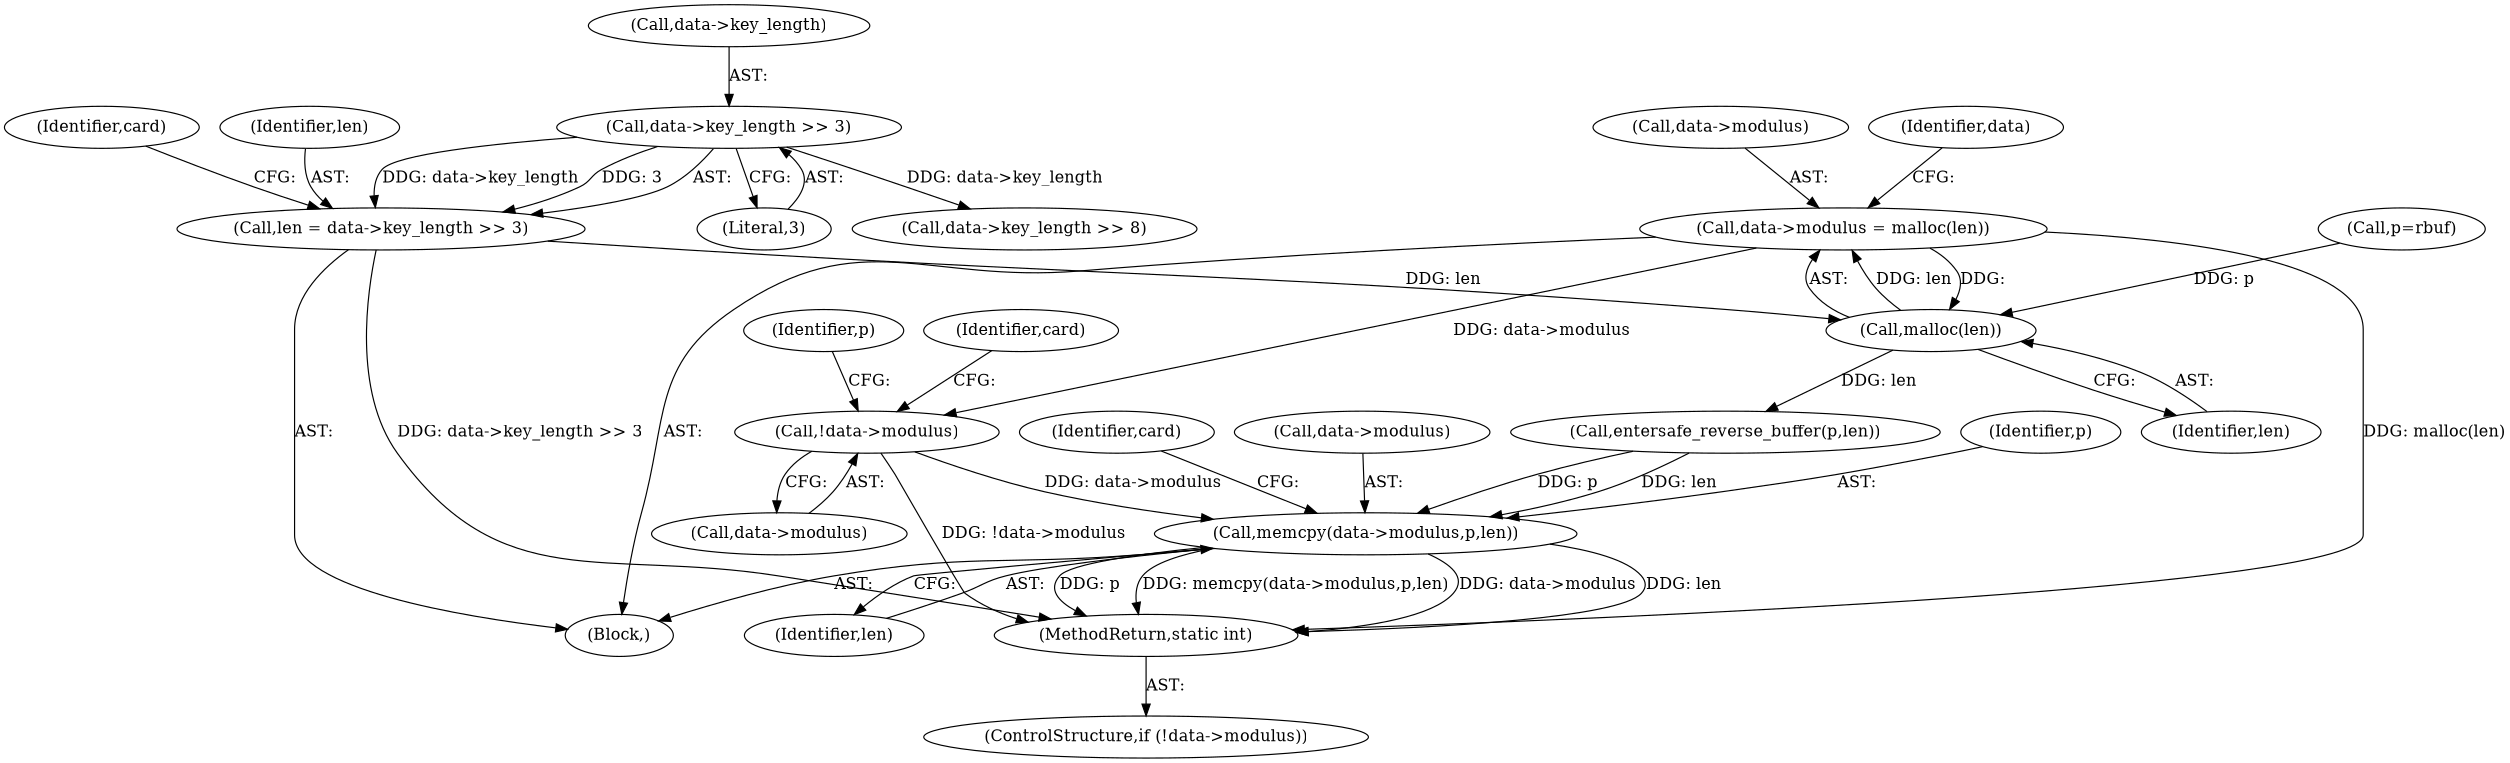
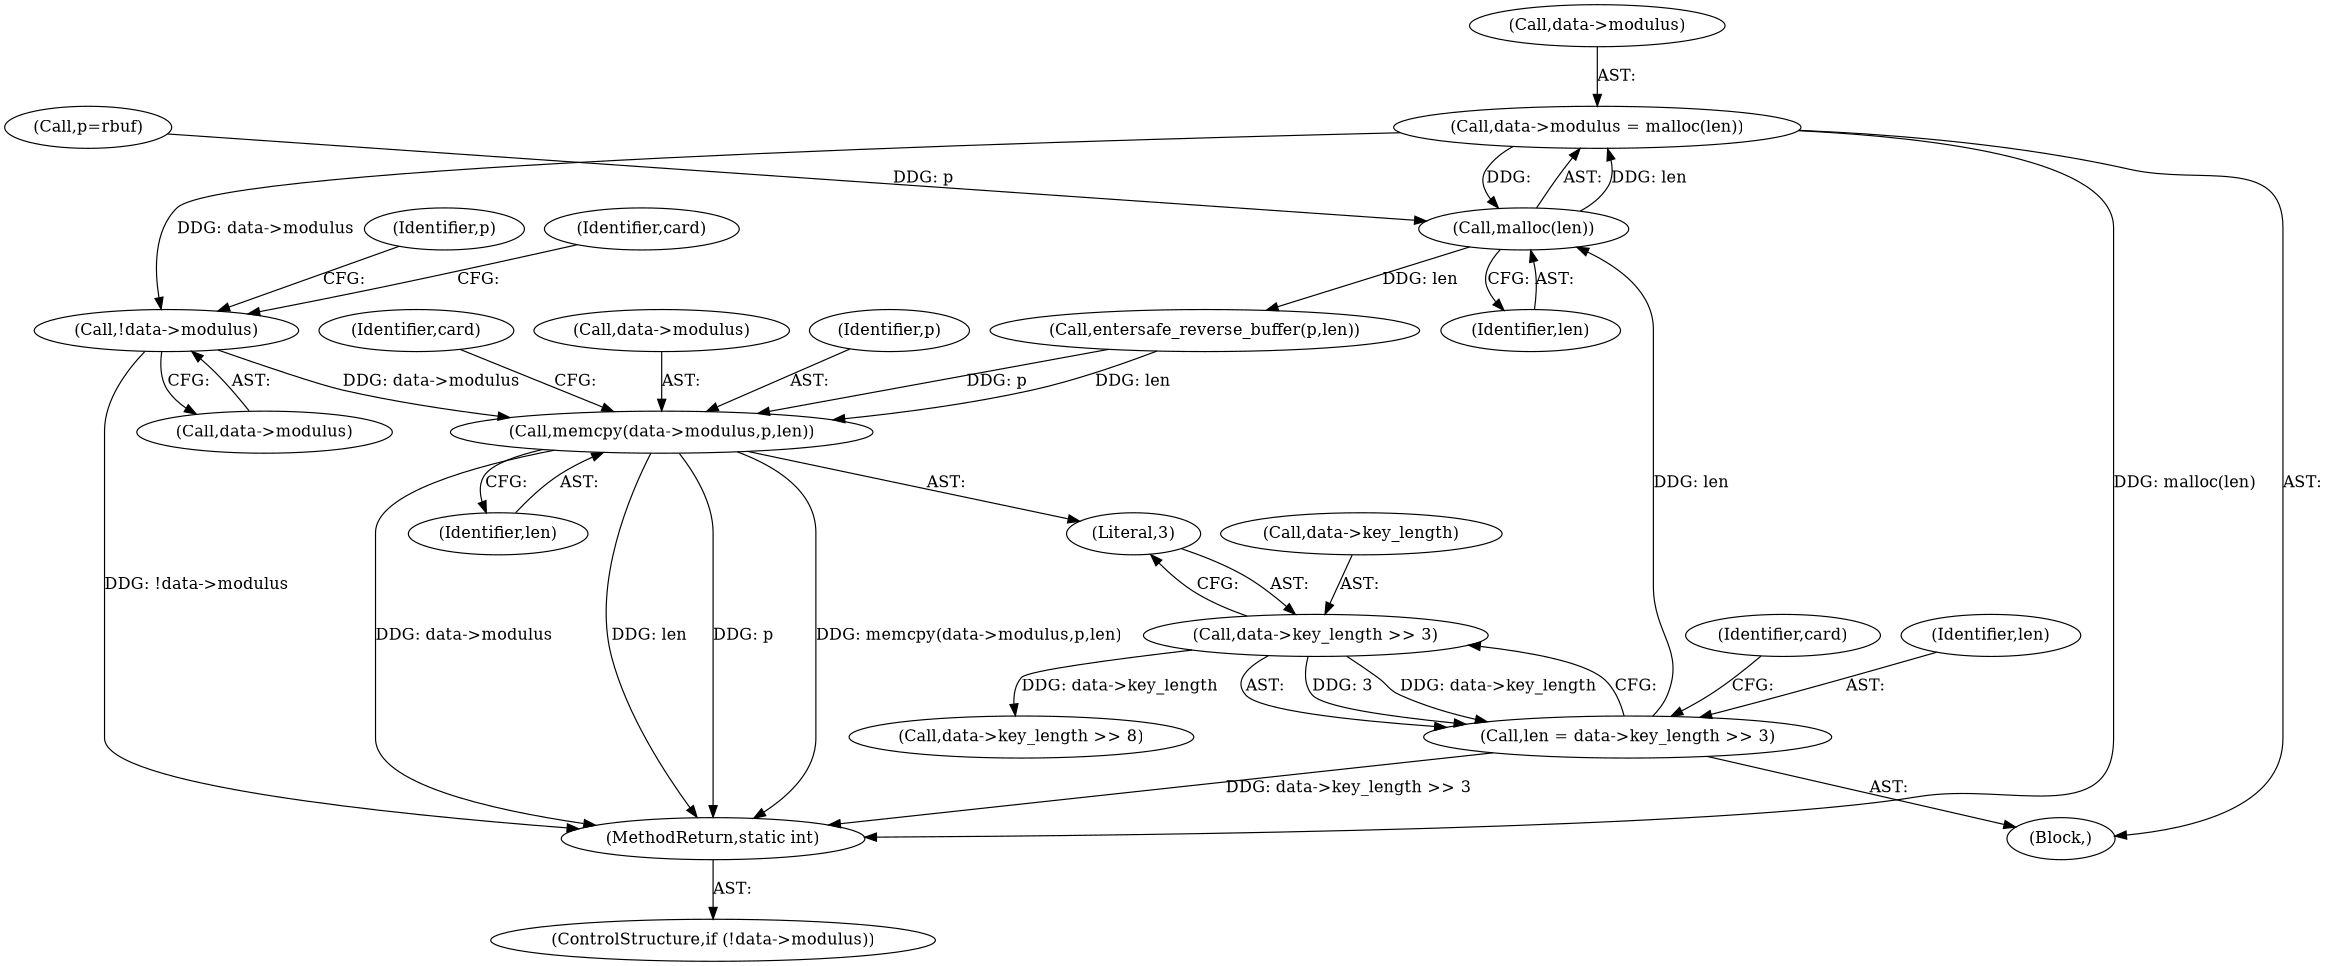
  digraph {
    n1 [label="(Call,data->modulus = malloc(len))"]
    n2 [label="(Call,malloc(len))"]
    n3 [label="(Call,!data->modulus)"]
    n4 [label="(Block,)"]
    n5 [label="(MethodReturn,static int)"]
    n6 [label="(Identifier,len)"]
    n7 [label="(Call,entersafe_reverse_buffer(p,len))"]
    n8 [label="(Call,memcpy(data->modulus,p,len))"]
    n9 [label="(Call,data->modulus)"]
    n10 [label="(ControlStructure,if (!data->modulus))"]
    n11 [label="(Call,len = data->key_length >> 3)"]
    n12 [label="(Call,data->key_length >> 3)"]
    n13 [label="(Literal,3)"]
    n14 [label="(Call,data->key_length >> 8)"]
    n15 [label="(Identifier,len)"]
    n16 [label="(Call,data->modulus)"]
    n17 [label="(Identifier,p)"]
    n18 [label="(Call,p=rbuf)"]
    n19 [label="(Identifier,card)"]
    n20 [label="(Identifier,card)"]
    n21 [label="(Identifier,card)"]
    n22 [label="(Call,data->modulus)"]
    n23 [label="(Identifier,len)"]
    n24 [label="(Call,data->key_length)"]
-   n25 [label="(Identifier,data)"]
    n26 [label="(Identifier,p)"]
    n1 -> n2 [label="DDG: "]
    n1 -> n3 [label="DDG: data->modulus"]
    n1 -> n4 [label="AST: "]
    n1 -> n5 [label="DDG: malloc(len)"]
    n2 -> n1 [label="AST: "]
    n2 -> n1 [label="DDG: len"]
    n2 -> n6 [label="CFG: "]
    n2 -> n7 [label="DDG: len"]
    n3 -> n5 [label="DDG: !data->modulus"]
    n3 -> n8 [label="DDG: data->modulus"]
    n3 -> n9 [label="CFG: "]
    n5 -> n10 [label="AST: "]
    n6 -> n2 [label="AST: "]
    n7 -> n8 [label="DDG: p"]
    n7 -> n8 [label="DDG: len"]
-   n8 -> n4 [label="AST: "]
+   n8 -> n13 [label="AST: "]
    n8 -> n5 [label="DDG: data->modulus"]
    n8 -> n5 [label="DDG: len"]
    n8 -> n5 [label="DDG: p"]
    n8 -> n5 [label="DDG: memcpy(data->modulus,p,len)"]
    n8 -> n15 [label="CFG: "]
    n9 -> n3 [label="AST: "]
    n11 -> n2 [label="DDG: len"]
    n11 -> n4 [label="AST: "]
    n11 -> n5 [label="DDG: data->key_length >> 3"]
+   n11 -> n12 [label="CFG: "]
    n12 -> n11 [label="AST: "]
    n12 -> n11 [label="DDG: data->key_length"]
    n12 -> n11 [label="DDG: 3"]
    n12 -> n13 [label="CFG: "]
    n12 -> n14 [label="DDG: data->key_length"]
    n13 -> n12 [label="AST: "]
    n15 -> n8 [label="AST: "]
    n16 -> n1 [label="AST: "]
    n17 -> n3 [label="CFG: "]
    n18 -> n2 [label="DDG: p"]
    n19 -> n8 [label="CFG: "]
    n20 -> n3 [label="CFG: "]
    n21 -> n11 [label="CFG: "]
    n22 -> n8 [label="AST: "]
    n23 -> n11 [label="AST: "]
    n24 -> n12 [label="AST: "]
-   n25 -> n1 [label="CFG: "]
    n26 -> n8 [label="AST: "]
  }
